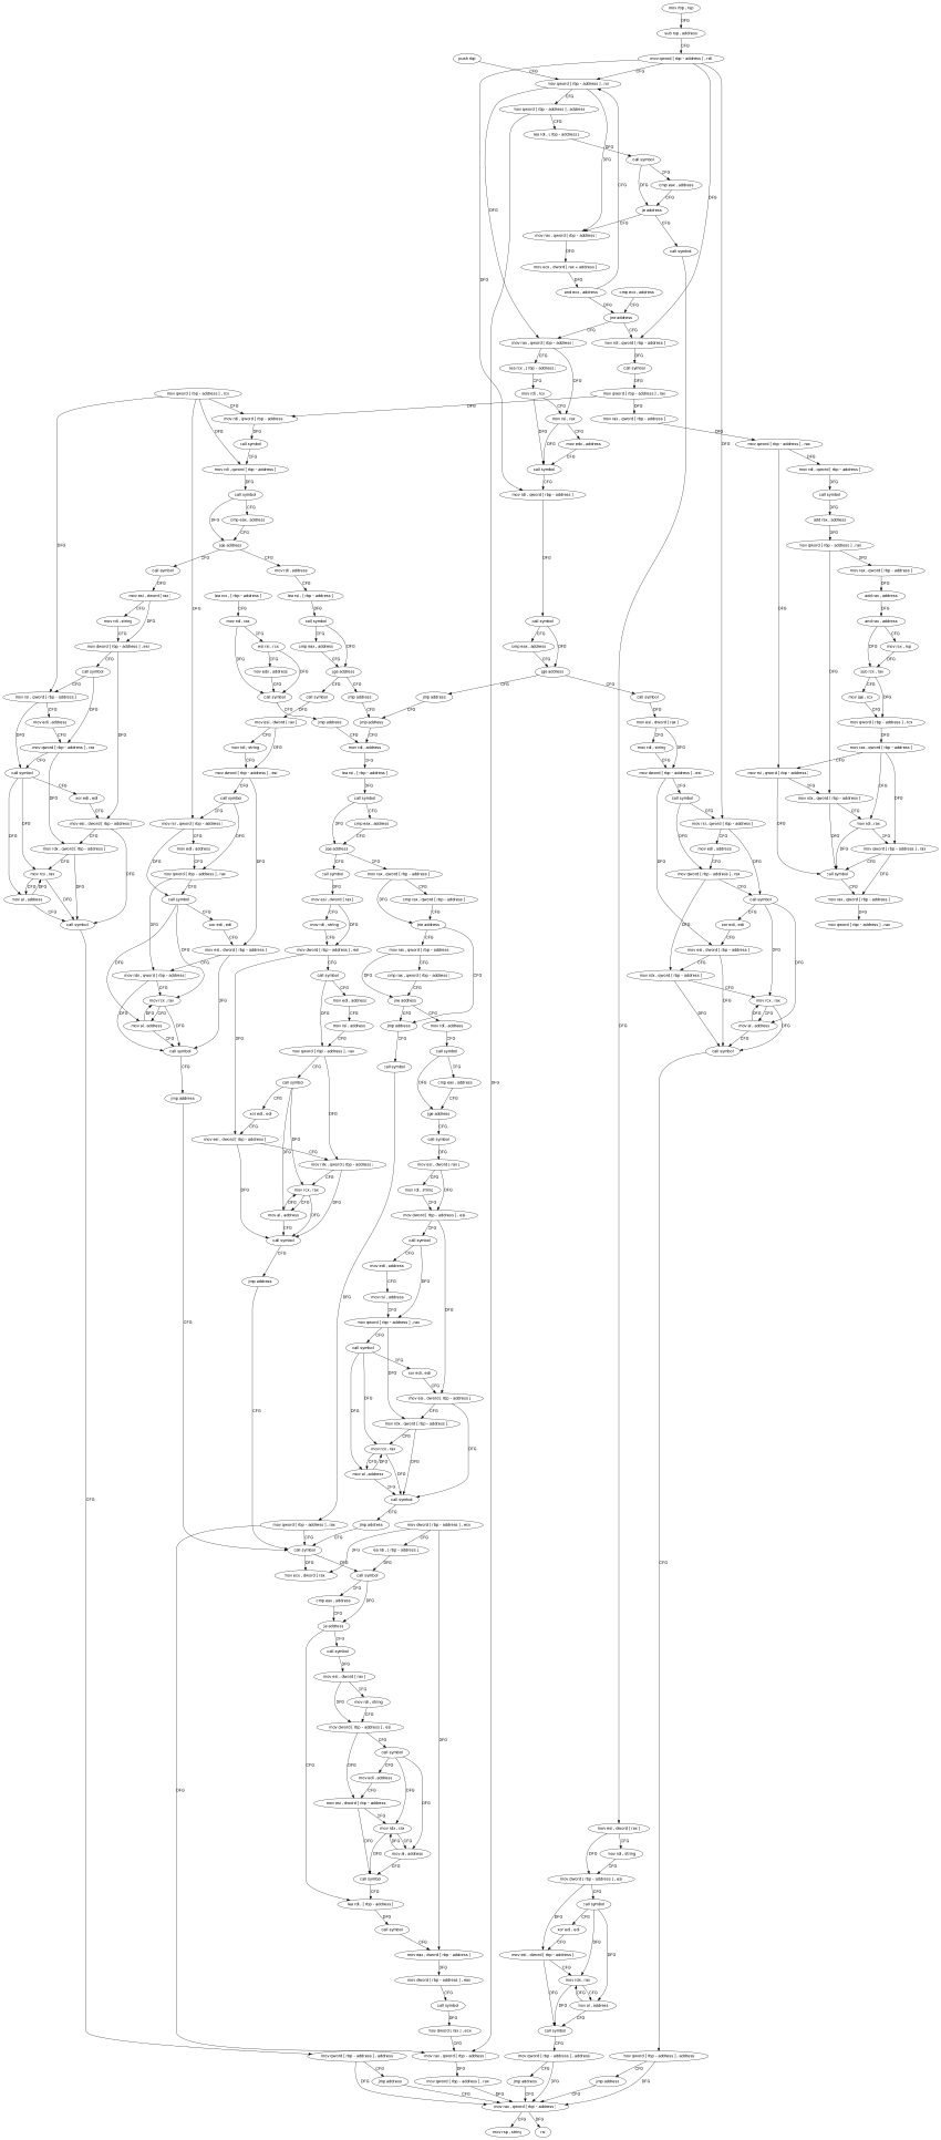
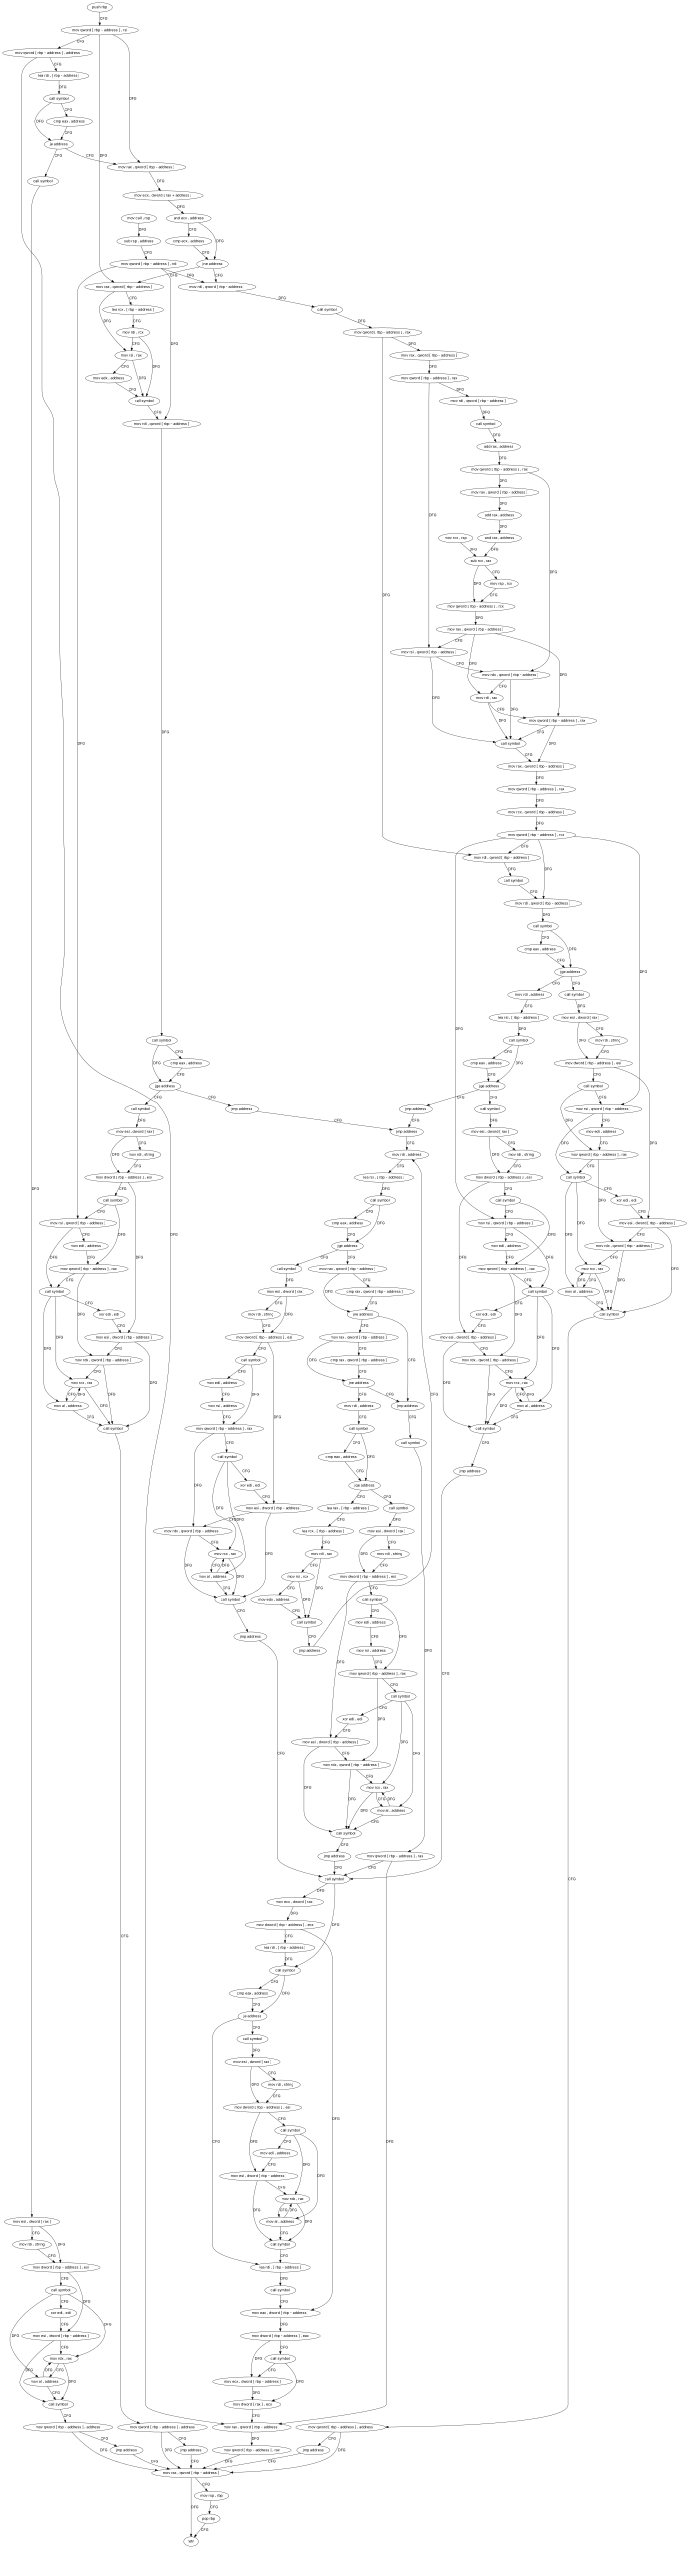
  digraph {
    fontname=Inter
    node [fontname=Inter]
    edge [fontname=Inter]
    n1 [label="push rbp"]
    n2 [label="mov qword [ rbp - address ] , rsi"]
-   n3 [label="mov rbp , rsp"]
+   n3 [label="mov call , rsp"]
    n4 [label="sub rsp , address"]
    n5 [label="mov qword [ rbp - address ] , rdi"]
    n6 [label="mov rdi , qword [ rbp - address ]"]
    n7 [label="mov rdi , qword [ rbp - address ]"]
    n8 [label="mov rsi , qword [ rbp - address ]"]
    n9 [label="mov qword [ rbp - address ] , address"]
    n10 [label="mov rax , qword [ rbp - address ]"]
    n11 [label="mov rax , qword [ rbp - address ]"]
    n12 [label="call symbol"]
    n13 [label="call symbol"]
    n14 [label="mov edi , address"]
    n15 [label="call symbol"]
    n16 [label="lea rdi , [ rbp - address ]"]
    n17 [label="mov rax , qword [ rbp - address ]"]
    n18 [label="mov ecx , dword [ rax + address ]"]
    n19 [label="lea rcx , [ rbp - address ]"]
    n20 [label="mov rsi , rax"]
    n21 [label="call symbol"]
    n22 [label="mov qword [ rbp - address ] , rax"]
    n23 [label="cmp eax , address"]
    n24 [label="je address"]
    n25 [label="call symbol"]
    n26 [label="mov esi , dword [ rax ]"]
    n27 [label="and ecx , address"]
    n28 [label="mov rdi , string"]
    n29 [label="mov dword [ rbp - address ] , esi"]
    n30 [label="cmp ecx , address"]
    n31 [label="jne address"]
    n32 [label="mov qword [ rbp - address ] , rax"]
    n33 [label="mov rdi , rcx"]
    n34 [label="call symbol"]
    n35 [label="mov edx , address"]
    n36 [label="call symbol"]
    n37 [label="mov esi , dword [ rbp - address ]"]
    n38 [label="xor edi , edi"]
    n39 [label="mov rdx , rax"]
    n40 [label="mov al , address"]
    n41 [label="call symbol"]
    n42 [label="mov qword [ rbp - address ] , address"]
    n43 [label="jmp address"]
    n44 [label="mov rax , qword [ rbp - address ]"]
-   n45 [label="mov rsp , string"]
-   n46 [label=rsi]
+   n45 [label="mov rsp , rbp"]
+   n46 [label=retn]
+   n47 [label="pop rbp"]
    n48 [label="mov rax , qword [ rbp - address ]"]
    n49 [label="mov rdi , qword [ rbp - address ]"]
    n50 [label="mov qword [ rbp - address ] , rax"]
    n51 [label="call symbol"]
    n52 [label="mov rdi , qword [ rbp - address ]"]
    n53 [label="mov rsi , qword [ rbp - address ]"]
    n54 [label="call symbol"]
    n55 [label="mov rdx , qword [ rbp - address ]"]
    n56 [label="call symbol"]
    n57 [label="add rax , address"]
    n58 [label="mov qword [ rbp - address ] , rax"]
    n59 [label="mov rax , qword [ rbp - address ]"]
    n60 [label="add rax , address"]
    n61 [label="mov rdi , rax"]
    n62 [label="and rax , address"]
    n63 [label="mov rcx , rsp"]
    n64 [label="sub rcx , rax"]
-   n65 [label="mov jge , rcx"]
+   n65 [label="mov rsp , rcx"]
    n66 [label="mov qword [ rbp - address ] , rcx"]
    n67 [label="mov rax , qword [ rbp - address ]"]
    n68 [label="mov qword [ rbp - address ] , rax"]
    n69 [label="mov rax , qword [ rbp - address ]"]
    n70 [label="mov qword [ rbp - address ] , rax"]
+   n71 [label="mov rcx , qword [ rbp - address ]"]
    n72 [label="mov qword [ rbp - address ] , rcx"]
    n73 [label="mov rdi , qword [ rbp - address ]"]
    n74 [label="mov rsi , qword [ rbp - address ]"]
    n75 [label="mov rsi , qword [ rbp - address ]"]
    n76 [label="call symbol"]
    n77 [label="mov edi , address"]
    n78 [label="call symbol"]
    n79 [label="mov edi , address"]
    n80 [label="call symbol"]
    n81 [label="cmp eax , address"]
    n82 [label="jge address"]
    n83 [label="mov rdi , address"]
    n84 [label="call symbol"]
    n85 [label="lea rsi , [ rbp - address ]"]
    n86 [label="mov esi , dword [ rax ]"]
    n87 [label="call symbol"]
    n88 [label="mov rdi , string"]
    n89 [label="mov dword [ rbp - address ] , esi"]
    n90 [label="cmp eax , address"]
    n91 [label="jge address"]
    n92 [label="jmp address"]
    n93 [label="call symbol"]
    n94 [label="jmp address"]
    n95 [label="mov esi , dword [ rax ]"]
    n96 [label="mov rdi , address"]
    n97 [label="mov rdi , string"]
    n98 [label="mov dword [ rbp - address ] , esi"]
    n99 [label="cmp eax , address"]
    n100 [label="jge address"]
    n101 [label="jmp address"]
    n102 [label="call symbol"]
    n103 [label="mov esi , dword [ rax ]"]
    n104 [label="mov rdi , string"]
    n105 [label="mov dword [ rbp - address ] , esi"]
    n106 [label="call symbol"]
    n107 [label="mov esi , dword [ rbp - address ]"]
    n108 [label="mov qword [ rbp - address ] , rax"]
    n109 [label="mov rdx , qword [ rbp - address ]"]
    n110 [label="call symbol"]
    n111 [label="xor edi , edi"]
    n112 [label="mov rcx , rax"]
    n113 [label="mov al , address"]
    n114 [label="mov qword [ rbp - address ] , address"]
    n115 [label="jmp address"]
    n116 [label="lea rsi , [ rbp - address ]"]
    n117 [label="call symbol"]
    n118 [label="mov esi , dword [ rbp - address ]"]
    n119 [label="mov qword [ rbp - address ] , rax"]
    n120 [label="mov rdx , qword [ rbp - address ]"]
    n121 [label="call symbol"]
    n122 [label="xor edi , edi"]
    n123 [label="mov rcx , rax"]
    n124 [label="mov al , address"]
    n125 [label="mov qword [ rbp - address ] , address"]
    n126 [label="jmp address"]
    n127 [label="call symbol"]
    n128 [label="mov esi , dword [ rbp - address ]"]
    n129 [label="mov qword [ rbp - address ] , rax"]
    n130 [label="mov rdx , qword [ rbp - address ]"]
    n131 [label="call symbol"]
    n132 [label="xor edi , edi"]
    n133 [label="mov rcx , rax"]
    n134 [label="mov al , address"]
    n135 [label="jmp address"]
    n136 [label="call symbol"]
    n137 [label="mov ecx , dword [ rax ]"]
    n138 [label="call symbol"]
    n139 [label="mov dword [ rbp - address ] , ecx"]
    n140 [label="cmp eax , address"]
    n141 [label="je address"]
    n142 [label="call symbol"]
    n143 [label="lea rdi , [ rbp - address ]"]
    n144 [label="mov eax , dword [ rbp - address ]"]
    n145 [label="mov dword [ rbp - address ] , eax"]
    n146 [label="lea rdi , [ rbp - address ]"]
    n147 [label="call symbol"]
    n148 [label="call symbol"]
    n149 [label="mov esi , dword [ rax ]"]
    n150 [label="mov rdi , string"]
    n151 [label="mov dword [ rbp - address ] , esi"]
    n152 [label="cmp eax , address"]
    n153 [label="jge address"]
    n154 [label="mov rax , qword [ rbp - address ]"]
    n155 [label="call symbol"]
    n156 [label="cmp rax , qword [ rbp - address ]"]
    n157 [label="jne address"]
    n158 [label="mov esi , dword [ rax ]"]
    n159 [label="jmp address"]
    n160 [label="mov rax , qword [ rbp - address ]"]
    n161 [label="mov rdi , string"]
    n162 [label="mov dword [ rbp - address ] , esi"]
    n163 [label="call symbol"]
+   n164 [label="mov ecx , dword [ rbp - address ]"]
    n165 [label="mov dword [ rax ] , ecx"]
    n166 [label="call symbol"]
    n167 [label="mov esi , dword [ rbp - address ]"]
    n168 [label="mov edi , address"]
    n169 [label="mov rdx , rax"]
    n170 [label="mov al , address"]
    n171 [label="call symbol"]
    n172 [label="call symbol"]
    n173 [label="cmp rax , qword [ rbp - address ]"]
    n174 [label="jne address"]
    n175 [label="mov qword [ rbp - address ] , rax"]
    n176 [label="mov rdi , address"]
    n177 [label="call symbol"]
    n178 [label="mov esi , dword [ rbp - address ]"]
    n179 [label="mov edi , address"]
    n180 [label="mov qword [ rbp - address ] , rax"]
    n181 [label="mov rdx , qword [ rbp - address ]"]
    n182 [label="call symbol"]
    n183 [label="mov rsi , address"]
    n184 [label="call symbol"]
    n185 [label="xor edi , edi"]
    n186 [label="mov rcx , rax"]
    n187 [label="mov al , address"]
    n188 [label="jmp address"]
    n189 [label="call symbol"]
    n190 [label="cmp eax , address"]
    n191 [label="jge address"]
+   n192 [label="lea rax , [ rbp - address ]"]
    n193 [label="call symbol"]
    n194 [label="lea rcx , [ rbp - address ]"]
    n195 [label="mov esi , dword [ rax ]"]
    n196 [label="mov rdi , rax"]
    n197 [label="mov rdi , string"]
    n198 [label="mov dword [ rbp - address ] , esi"]
-   n199 [label="esi rsi , rcx"]
+   n199 [label="mov rsi , rcx"]
    n200 [label="call symbol"]
    n201 [label="mov edx , address"]
    n202 [label="jmp address"]
    n203 [label="call symbol"]
    n204 [label="mov esi , dword [ rbp - address ]"]
    n205 [label="mov edi , address"]
    n206 [label="mov qword [ rbp - address ] , rax"]
    n207 [label="mov rdx , qword [ rbp - address ]"]
    n208 [label="call symbol"]
    n209 [label="mov rsi , address"]
    n210 [label="call symbol"]
    n211 [label="xor edi , edi"]
    n212 [label="mov rcx , rax"]
    n213 [label="mov al , address"]
    n214 [label="jmp address"]
    n1 -> n2 [label=CFG]
    n2 -> n9 [label=CFG]
    n2 -> n10 [label=DFG]
    n2 -> n11 [label=DFG]
    n3 -> n4 [label=DFG]
    n4 -> n5 [label=CFG]
-   n5 -> n2 [label=CFG]
    n5 -> n6 [label=DFG]
    n5 -> n7 [label=DFG]
    n5 -> n8 [label=DFG]
    n6 -> n12 [label=DFG]
    n7 -> n13 [label=DFG]
    n8 -> n14 [label=CFG]
    n8 -> n15 [label=DFG]
    n9 -> n16 [label=CFG]
    n9 -> n17 [label=DFG]
    n10 -> n18 [label=DFG]
    n11 -> n19 [label=CFG]
    n11 -> n20 [label=DFG]
    n12 -> n32 [label=DFG]
    n13 -> n90 [label=CFG]
    n13 -> n91 [label=DFG]
    n14 -> n119 [label=CFG]
    n15 -> n122 [label=CFG]
    n15 -> n123 [label=DFG]
    n15 -> n124 [label=DFG]
    n16 -> n21 [label=DFG]
    n17 -> n22 [label=DFG]
    n18 -> n27 [label=DFG]
    n19 -> n33 [label=CFG]
    n20 -> n34 [label=DFG]
    n20 -> n35 [label=CFG]
    n21 -> n23 [label=CFG]
    n21 -> n24 [label=DFG]
    n22 -> n44 [label=DFG]
    n23 -> n24 [label=CFG]
    n24 -> n10 [label=CFG]
    n24 -> n25 [label=CFG]
    n25 -> n26 [label=DFG]
    n26 -> n28 [label=CFG]
    n26 -> n29 [label=DFG]
-   n27 -> n2 [label=CFG]
+   n27 -> n30 [label=CFG]
    n27 -> n31 [label=DFG]
    n28 -> n29 [label=CFG]
    n29 -> n36 [label=CFG]
    n29 -> n37 [label=DFG]
    n30 -> n31 [label=CFG]
    n31 -> n6 [label=CFG]
    n31 -> n11 [label=CFG]
    n32 -> n48 [label=DFG]
    n32 -> n49 [label=DFG]
    n33 -> n20 [label=CFG]
    n33 -> n34 [label=DFG]
    n34 -> n7 [label=CFG]
    n35 -> n34 [label=CFG]
    n36 -> n38 [label=CFG]
    n36 -> n39 [label=DFG]
    n36 -> n40 [label=DFG]
    n37 -> n39 [label=CFG]
    n37 -> n41 [label=DFG]
    n38 -> n37 [label=CFG]
    n39 -> n40 [label=CFG]
    n39 -> n41 [label=DFG]
    n40 -> n39 [label=DFG]
    n40 -> n41 [label=CFG]
    n41 -> n42 [label=CFG]
    n42 -> n43 [label=CFG]
    n42 -> n44 [label=DFG]
    n43 -> n44 [label=CFG]
    n44 -> n45 [label=CFG]
    n44 -> n46 [label=DFG]
+   n45 -> n47 [label=CFG]
+   n47 -> n46 [label=CFG]
    n48 -> n50 [label=DFG]
    n49 -> n51 [label=DFG]
    n50 -> n52 [label=DFG]
    n50 -> n53 [label=DFG]
    n51 -> n73 [label=CFG]
    n52 -> n54 [label=DFG]
    n53 -> n55 [label=CFG]
    n53 -> n56 [label=DFG]
    n54 -> n57 [label=DFG]
    n55 -> n56 [label=DFG]
    n55 -> n61 [label=CFG]
    n56 -> n69 [label=CFG]
    n57 -> n58 [label=DFG]
    n58 -> n55 [label=DFG]
    n58 -> n59 [label=DFG]
    n59 -> n60 [label=DFG]
    n60 -> n62 [label=DFG]
    n61 -> n56 [label=DFG]
    n61 -> n68 [label=CFG]
-   n62 -> n63 [label=CFG]
    n62 -> n64 [label=DFG]
    n63 -> n64 [label=DFG]
    n64 -> n65 [label=CFG]
    n64 -> n66 [label=DFG]
    n65 -> n66 [label=CFG]
    n66 -> n67 [label=DFG]
    n67 -> n53 [label=CFG]
    n67 -> n61 [label=DFG]
    n67 -> n68 [label=DFG]
    n68 -> n56 [label=CFG]
    n68 -> n69 [label=DFG]
    n69 -> n70 [label=DFG]
+   n70 -> n71 [label=DFG]
+   n71 -> n72 [label=DFG]
    n72 -> n49 [label=CFG]
    n72 -> n73 [label=DFG]
    n72 -> n74 [label=DFG]
    n72 -> n75 [label=DFG]
    n73 -> n76 [label=DFG]
    n74 -> n77 [label=CFG]
    n74 -> n78 [label=DFG]
    n75 -> n79 [label=CFG]
    n75 -> n80 [label=DFG]
    n76 -> n81 [label=CFG]
    n76 -> n82 [label=DFG]
    n77 -> n108 [label=CFG]
    n78 -> n111 [label=CFG]
    n78 -> n112 [label=DFG]
    n78 -> n113 [label=DFG]
    n79 -> n129 [label=CFG]
    n80 -> n132 [label=CFG]
    n80 -> n133 [label=DFG]
    n80 -> n134 [label=DFG]
    n81 -> n82 [label=CFG]
    n82 -> n83 [label=CFG]
    n82 -> n84 [label=CFG]
    n83 -> n85 [label=CFG]
    n84 -> n86 [label=DFG]
    n85 -> n87 [label=DFG]
    n86 -> n88 [label=CFG]
    n86 -> n89 [label=DFG]
    n87 -> n99 [label=CFG]
    n87 -> n100 [label=DFG]
    n88 -> n89 [label=CFG]
    n89 -> n106 [label=CFG]
    n89 -> n107 [label=DFG]
    n90 -> n91 [label=CFG]
    n91 -> n92 [label=CFG]
    n91 -> n93 [label=CFG]
    n92 -> n94 [label=CFG]
    n93 -> n95 [label=DFG]
    n94 -> n96 [label=CFG]
    n95 -> n97 [label=CFG]
    n95 -> n98 [label=DFG]
    n96 -> n116 [label=CFG]
    n97 -> n98 [label=CFG]
    n98 -> n117 [label=CFG]
    n98 -> n118 [label=DFG]
    n99 -> n100 [label=CFG]
    n100 -> n101 [label=CFG]
    n100 -> n102 [label=CFG]
    n101 -> n94 [label=CFG]
    n102 -> n103 [label=DFG]
    n103 -> n104 [label=CFG]
    n103 -> n105 [label=DFG]
    n104 -> n105 [label=CFG]
    n105 -> n127 [label=CFG]
    n105 -> n128 [label=DFG]
    n106 -> n74 [label=CFG]
    n106 -> n108 [label=DFG]
    n107 -> n109 [label=CFG]
    n107 -> n110 [label=DFG]
    n108 -> n78 [label=CFG]
    n108 -> n109 [label=DFG]
    n109 -> n110 [label=DFG]
    n109 -> n112 [label=CFG]
    n110 -> n114 [label=CFG]
    n111 -> n107 [label=CFG]
    n112 -> n110 [label=DFG]
    n112 -> n113 [label=CFG]
    n113 -> n110 [label=CFG]
    n113 -> n112 [label=DFG]
    n114 -> n44 [label=DFG]
    n114 -> n115 [label=CFG]
    n115 -> n44 [label=CFG]
    n116 -> n142 [label=DFG]
    n117 -> n8 [label=CFG]
    n117 -> n119 [label=DFG]
    n118 -> n120 [label=CFG]
    n118 -> n121 [label=DFG]
    n119 -> n15 [label=CFG]
    n119 -> n120 [label=DFG]
    n120 -> n121 [label=DFG]
    n120 -> n123 [label=CFG]
    n121 -> n125 [label=CFG]
    n122 -> n118 [label=CFG]
    n123 -> n121 [label=DFG]
    n123 -> n124 [label=CFG]
    n124 -> n121 [label=CFG]
    n124 -> n123 [label=DFG]
    n125 -> n44 [label=DFG]
    n125 -> n126 [label=CFG]
    n126 -> n44 [label=CFG]
    n127 -> n75 [label=CFG]
    n127 -> n129 [label=DFG]
    n128 -> n130 [label=CFG]
    n128 -> n131 [label=DFG]
    n129 -> n80 [label=CFG]
    n129 -> n130 [label=DFG]
    n130 -> n131 [label=DFG]
    n130 -> n133 [label=CFG]
    n131 -> n135 [label=CFG]
    n132 -> n128 [label=CFG]
    n133 -> n131 [label=DFG]
    n133 -> n134 [label=CFG]
    n134 -> n131 [label=CFG]
    n134 -> n133 [label=DFG]
    n135 -> n136 [label=CFG]
    n136 -> n137 [label=DFG]
    n136 -> n138 [label=DFG]
-   n139 -> n137 [label=DFG]
+   n137 -> n139 [label=DFG]
    n138 -> n140 [label=CFG]
    n138 -> n141 [label=DFG]
    n139 -> n143 [label=CFG]
    n139 -> n144 [label=DFG]
    n140 -> n141 [label=CFG]
    n141 -> n146 [label=CFG]
    n141 -> n147 [label=CFG]
    n142 -> n152 [label=CFG]
    n142 -> n153 [label=DFG]
    n143 -> n138 [label=DFG]
    n144 -> n145 [label=DFG]
    n145 -> n163 [label=CFG]
+   n145 -> n164 [label=DFG]
    n146 -> n148 [label=DFG]
    n147 -> n149 [label=DFG]
    n148 -> n144 [label=CFG]
    n149 -> n150 [label=CFG]
    n149 -> n151 [label=DFG]
    n150 -> n151 [label=CFG]
    n151 -> n166 [label=CFG]
    n151 -> n167 [label=DFG]
    n152 -> n153 [label=CFG]
    n153 -> n154 [label=CFG]
    n153 -> n155 [label=CFG]
    n154 -> n156 [label=CFG]
    n154 -> n157 [label=DFG]
    n155 -> n158 [label=DFG]
    n156 -> n157 [label=CFG]
    n157 -> n159 [label=CFG]
    n157 -> n160 [label=CFG]
    n158 -> n161 [label=CFG]
    n158 -> n162 [label=DFG]
    n159 -> n172 [label=CFG]
    n160 -> n173 [label=CFG]
    n160 -> n174 [label=DFG]
    n161 -> n162 [label=CFG]
    n162 -> n177 [label=CFG]
    n162 -> n178 [label=DFG]
+   n163 -> n164 [label=CFG]
    n163 -> n165 [label=DFG]
+   n164 -> n165 [label=DFG]
    n165 -> n17 [label=CFG]
    n166 -> n168 [label=CFG]
    n166 -> n169 [label=DFG]
    n166 -> n170 [label=DFG]
    n167 -> n169 [label=CFG]
    n167 -> n171 [label=DFG]
    n168 -> n167 [label=CFG]
    n169 -> n170 [label=CFG]
    n169 -> n171 [label=DFG]
    n170 -> n169 [label=DFG]
    n170 -> n171 [label=CFG]
    n171 -> n146 [label=CFG]
    n172 -> n175 [label=DFG]
    n173 -> n174 [label=CFG]
    n174 -> n159 [label=CFG]
    n174 -> n176 [label=CFG]
    n175 -> n17 [label=DFG]
    n175 -> n136 [label=CFG]
    n176 -> n189 [label=CFG]
    n177 -> n179 [label=CFG]
    n177 -> n180 [label=DFG]
    n178 -> n181 [label=CFG]
    n178 -> n182 [label=DFG]
    n179 -> n183 [label=CFG]
    n180 -> n181 [label=DFG]
    n180 -> n184 [label=CFG]
    n181 -> n182 [label=DFG]
    n181 -> n186 [label=CFG]
    n182 -> n188 [label=CFG]
    n183 -> n180 [label=CFG]
    n184 -> n185 [label=CFG]
    n184 -> n186 [label=DFG]
    n184 -> n187 [label=DFG]
    n185 -> n178 [label=CFG]
    n186 -> n182 [label=DFG]
    n186 -> n187 [label=CFG]
    n187 -> n182 [label=CFG]
    n187 -> n186 [label=DFG]
    n188 -> n136 [label=CFG]
    n189 -> n190 [label=CFG]
    n189 -> n191 [label=DFG]
    n190 -> n191 [label=CFG]
+   n191 -> n192 [label=CFG]
    n191 -> n193 [label=CFG]
+   n192 -> n194 [label=CFG]
    n193 -> n195 [label=DFG]
    n194 -> n196 [label=CFG]
    n195 -> n197 [label=CFG]
    n195 -> n198 [label=DFG]
    n196 -> n199 [label=CFG]
    n196 -> n200 [label=DFG]
    n197 -> n198 [label=CFG]
    n198 -> n203 [label=CFG]
    n198 -> n204 [label=DFG]
    n199 -> n200 [label=DFG]
    n199 -> n201 [label=CFG]
    n200 -> n202 [label=CFG]
    n201 -> n200 [label=CFG]
    n202 -> n96 [label=CFG]
    n203 -> n205 [label=CFG]
    n203 -> n206 [label=DFG]
    n204 -> n207 [label=CFG]
    n204 -> n208 [label=DFG]
    n205 -> n209 [label=CFG]
    n206 -> n207 [label=DFG]
    n206 -> n210 [label=CFG]
    n207 -> n208 [label=DFG]
    n207 -> n212 [label=CFG]
    n208 -> n214 [label=CFG]
    n209 -> n206 [label=CFG]
    n210 -> n211 [label=CFG]
    n210 -> n212 [label=DFG]
    n210 -> n213 [label=DFG]
    n211 -> n204 [label=CFG]
    n212 -> n208 [label=DFG]
    n212 -> n213 [label=CFG]
    n213 -> n208 [label=CFG]
    n213 -> n212 [label=DFG]
    n214 -> n136 [label=CFG]
  }
